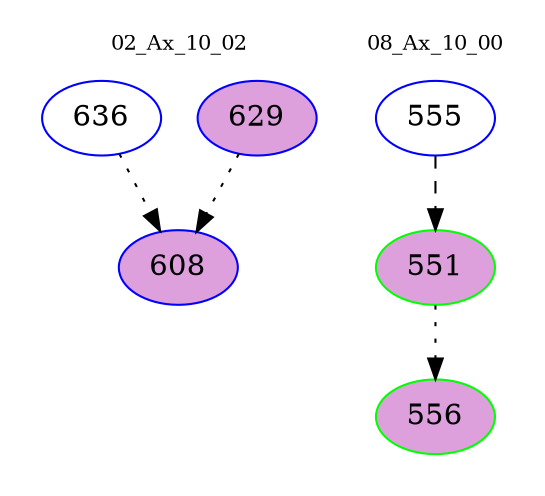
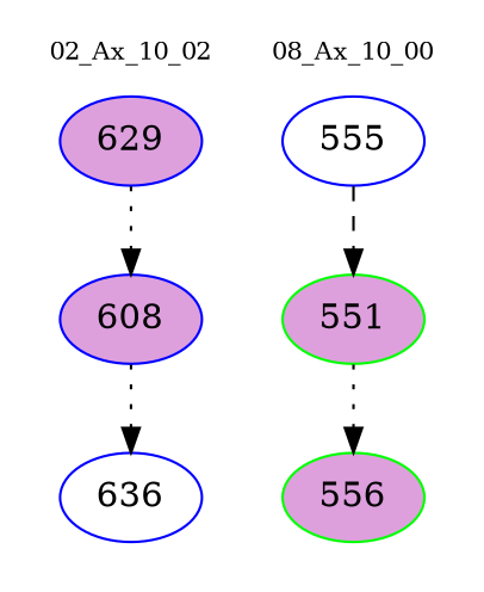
  digraph {
    node [color=blue fillcolor=plum style=filled]
    edge [color=black style=dotted]
    n1 [label=629]
    n2 [label=608]
    n3 [fillcolor=white label=636]
    n4 [fillcolor=white label=555]
    n5 [color=green label=551]
    n6 [color=green label=556]
    subgraph cluster_1 {
      color=white
      fontsize=10
      label="02_Ax_10_02"
      n1
      n2
      n3
    }
    subgraph cluster_2 {
      color=white
      fontsize=10
      label="08_Ax_10_00"
      n4
      n5
      n6
    }
    n1 -> n2
-   n3 -> n2
+   n2 -> n3
    n4 -> n5 [style=dashed]
    n5 -> n6
  }
